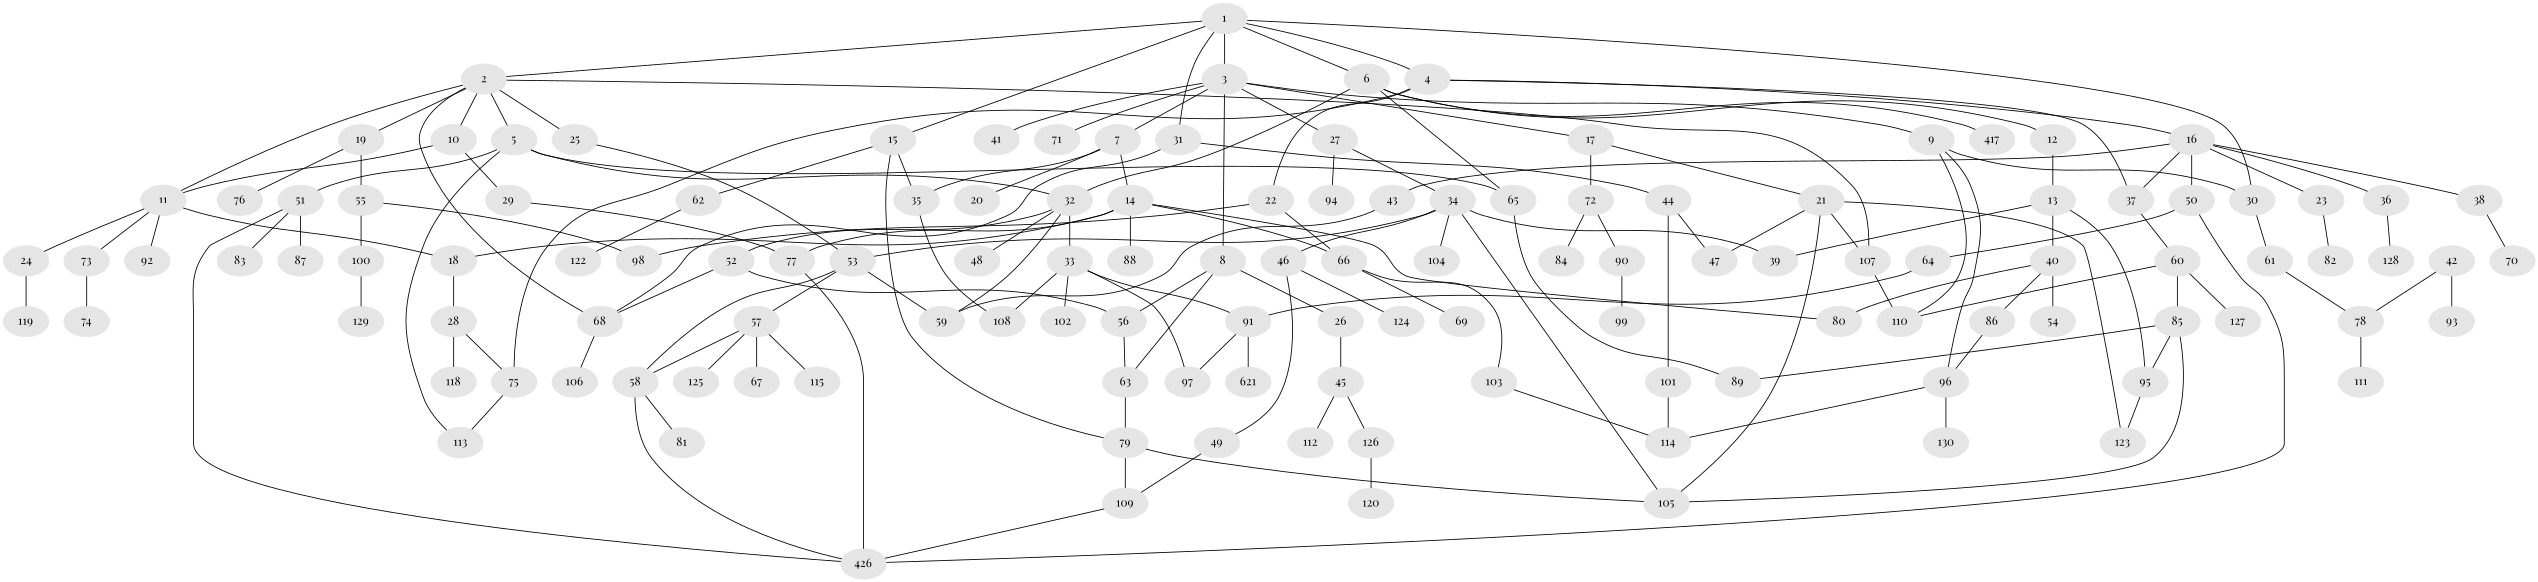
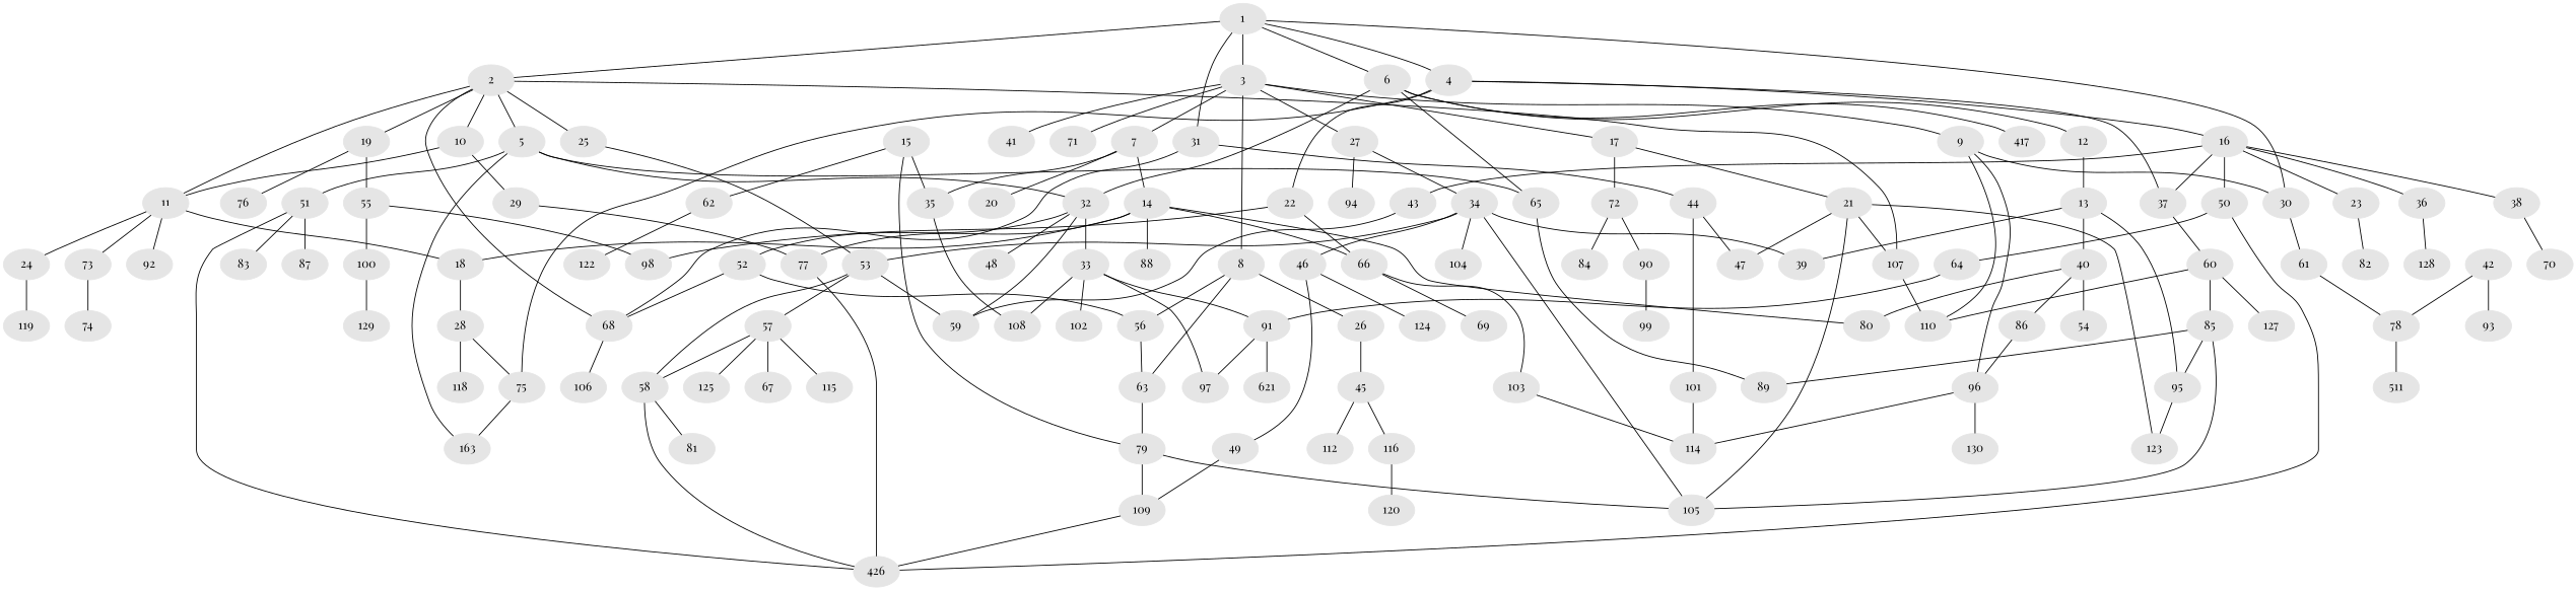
  graph {
    fontname="Playfair Display"
    node [color=gray90 fontname="Playfair Display" style=filled]
    edge [fontname="Playfair Display"]
    1
    2
    3
    4
    6
    15
    30
    31
    5
    10
    11
    19
    25
    68
    107
    7
    8
    9
    17
    27
    41
    71
    16
    22
    37
    75
    32
    65
    12
    n30 [label=417]
    35
    62
    79
    61
    44
    51
-   113
+   113 [label=163]
    29
    18
    24
    73
    92
    55
    76
    53
    106
    110
    14
    20
    26
    56
    63
    96
    21
    72
    34
    94
    23
    36
    38
    43
    50
    66
    98
    60
    33
    48
    52
    59
    n70 [label=426]
    83
    87
    89
    13
    77
    80
    88
    108
    45
    114
    130
    28
    119
    74
    39
    40
    95
    54
    86
    123
    69
    103
    122
    105
    109
    82
    128
    70
    64
    47
    84
    90
    118
    100
    42
    78
    93
    57
    58
    112
-   116 [label=126]
+   116
    46
    104
    101
    91
    97
    102
    n118 [label=621]
    49
    124
    85
    127
-   111
+   111 [label=511]
    120
    67
    115
    125
    81
    129
    99
    1 -- 2
    1 -- 3
    1 -- 4
    1 -- 6
-   1 -- 15
    1 -- 30
    1 -- 31
    2 -- 5
    2 -- 10
    2 -- 11
    2 -- 19
    2 -- 25
    2 -- 68
    2 -- 107
    3 -- 7
    3 -- 8
    3 -- 9
    3 -- 17
    3 -- 27
    3 -- 41
    3 -- 71
    4 -- 16
    4 -- 22
    4 -- 37
    4 -- 75
    6 -- 32
    6 -- 65
    6 -- 12
    6 -- n30
    15 -- 35
    15 -- 62
    15 -- 79
    30 -- 61
    31 -- 68
    31 -- 44
    5 -- 32
    5 -- 65
    5 -- 51
    5 -- 113
    10 -- 11
    10 -- 29
    11 -- 18
    11 -- 24
    11 -- 73
    11 -- 92
    19 -- 55
    19 -- 76
    25 -- 53
    68 -- 106
    107 -- 110
    7 -- 35
    7 -- 14
    7 -- 20
    8 -- 26
    8 -- 56
    8 -- 63
    9 -- 30
    9 -- 110
    9 -- 96
    17 -- 21
    17 -- 72
    27 -- 34
    27 -- 94
    16 -- 37
    16 -- 23
    16 -- 36
    16 -- 38
    16 -- 43
    16 -- 50
    22 -- 66
    22 -- 98
    37 -- 60
    75 -- 113
    32 -- 33
    32 -- 48
    32 -- 52
    32 -- 59
    65 -- 89
    12 -- 13
    35 -- 108
    62 -- 122
    79 -- 105
    79 -- 109
    61 -- 78
    44 -- 47
    44 -- 101
    51 -- n70
    51 -- 83
    51 -- 87
    29 -- 77
    18 -- 28
    24 -- 119
    73 -- 74
    55 -- 98
    55 -- 100
    53 -- 59
    53 -- 57
    53 -- 58
    14 -- 18
    14 -- 66
    14 -- 77
    14 -- 80
    14 -- 88
    26 -- 45
    56 -- 63
    63 -- 79
    96 -- 114
    96 -- 130
    21 -- 107
    21 -- 123
    21 -- 105
    21 -- 47
    72 -- 84
    72 -- 90
    34 -- 53
    34 -- 39
    34 -- 105
    34 -- 46
    34 -- 104
    23 -- 82
    36 -- 128
    38 -- 70
    43 -- 59
    50 -- n70
    50 -- 64
    66 -- 69
    66 -- 103
    60 -- 110
    60 -- 85
    60 -- 127
    33 -- 108
    33 -- 91
    33 -- 97
    33 -- 102
    52 -- 68
    52 -- 56
    13 -- 39
    13 -- 40
    13 -- 95
    77 -- n70
    45 -- 112
    45 -- 116
    28 -- 75
    28 -- 118
    40 -- 80
    40 -- 54
    40 -- 86
    95 -- 123
    86 -- 96
    103 -- 114
    109 -- n70
    64 -- 91
    90 -- 99
    100 -- 129
    42 -- 78
    42 -- 93
    78 -- 111
    57 -- 58
    57 -- 67
    57 -- 115
    57 -- 125
    58 -- n70
    58 -- 81
    116 -- 120
    46 -- 49
    46 -- 124
    101 -- 114
    91 -- 97
    91 -- n118
    49 -- 109
    85 -- 89
    85 -- 95
    85 -- 105
  }
